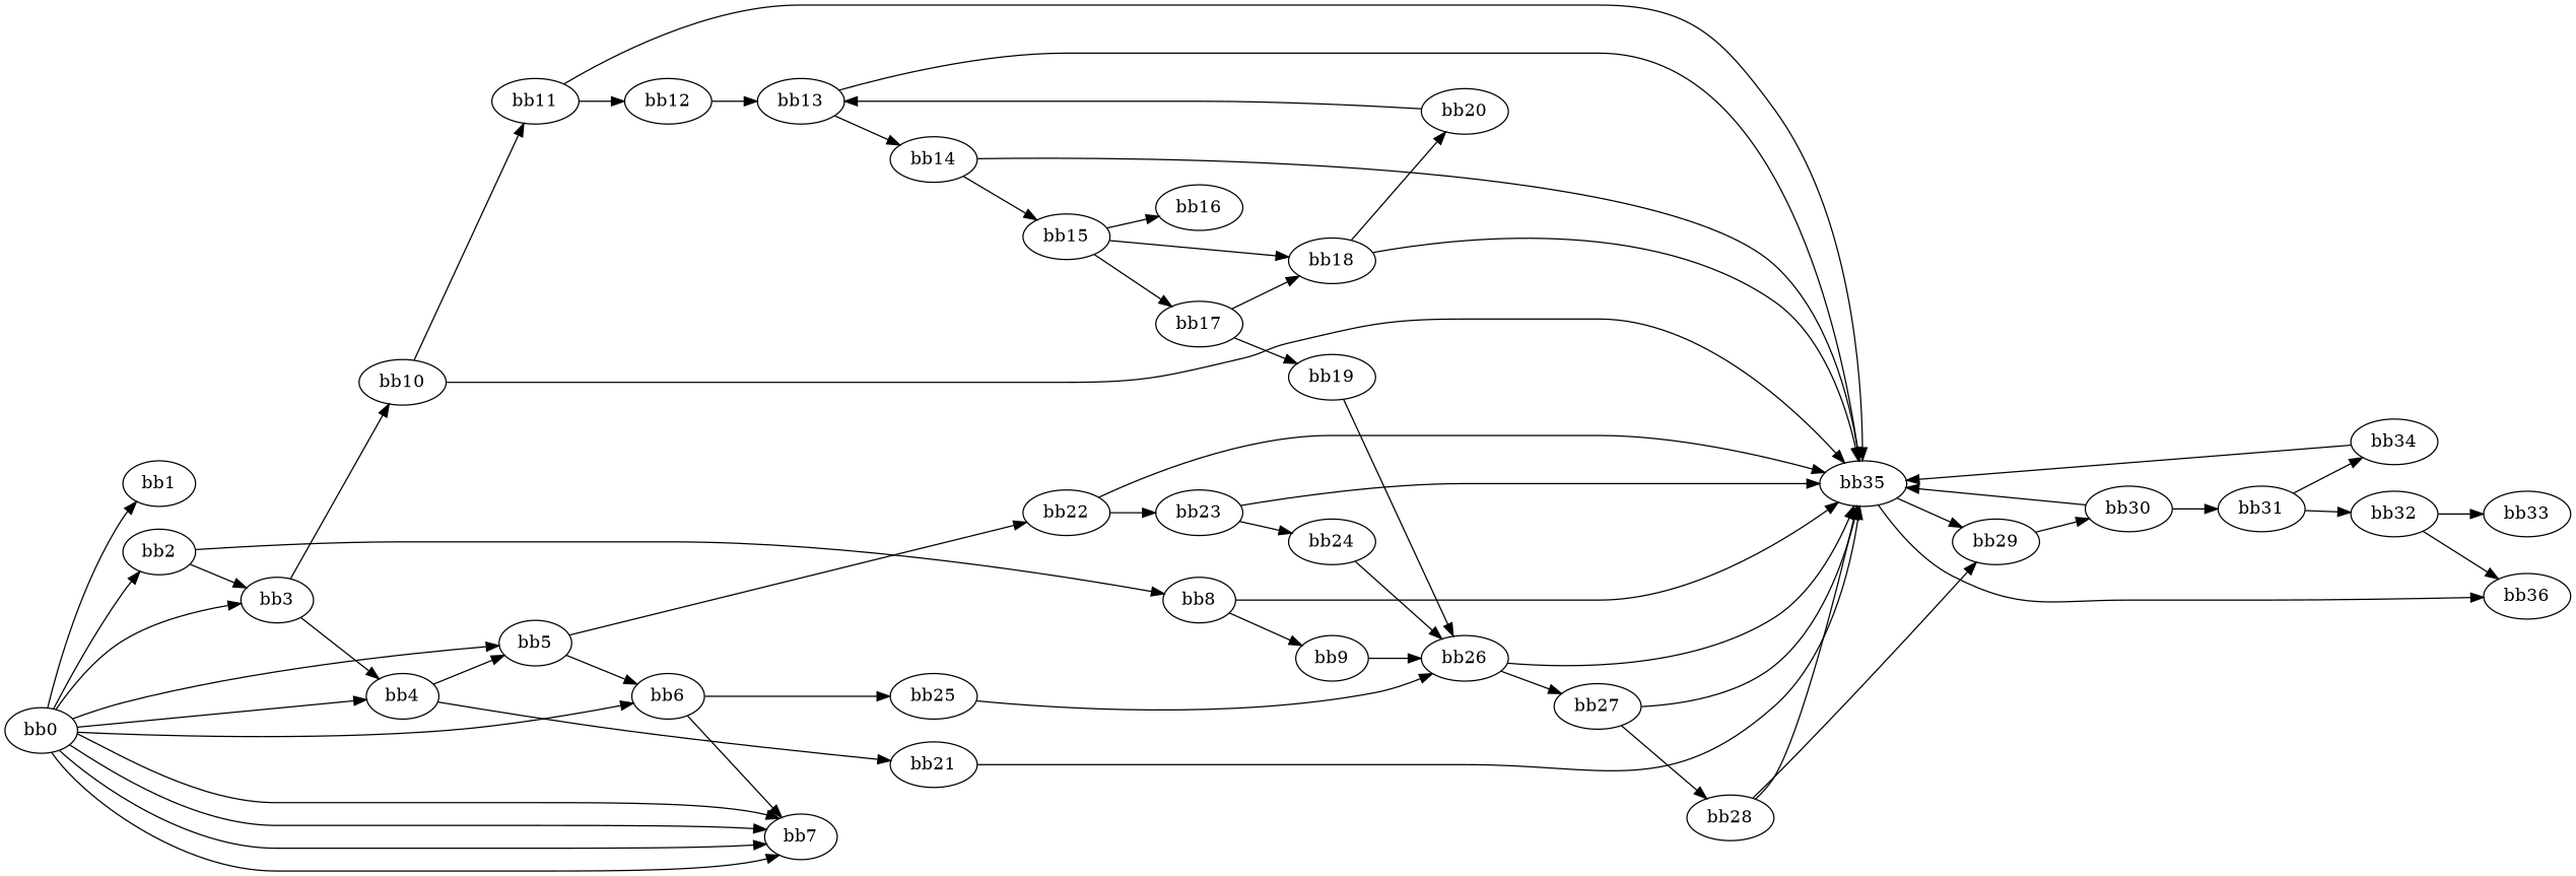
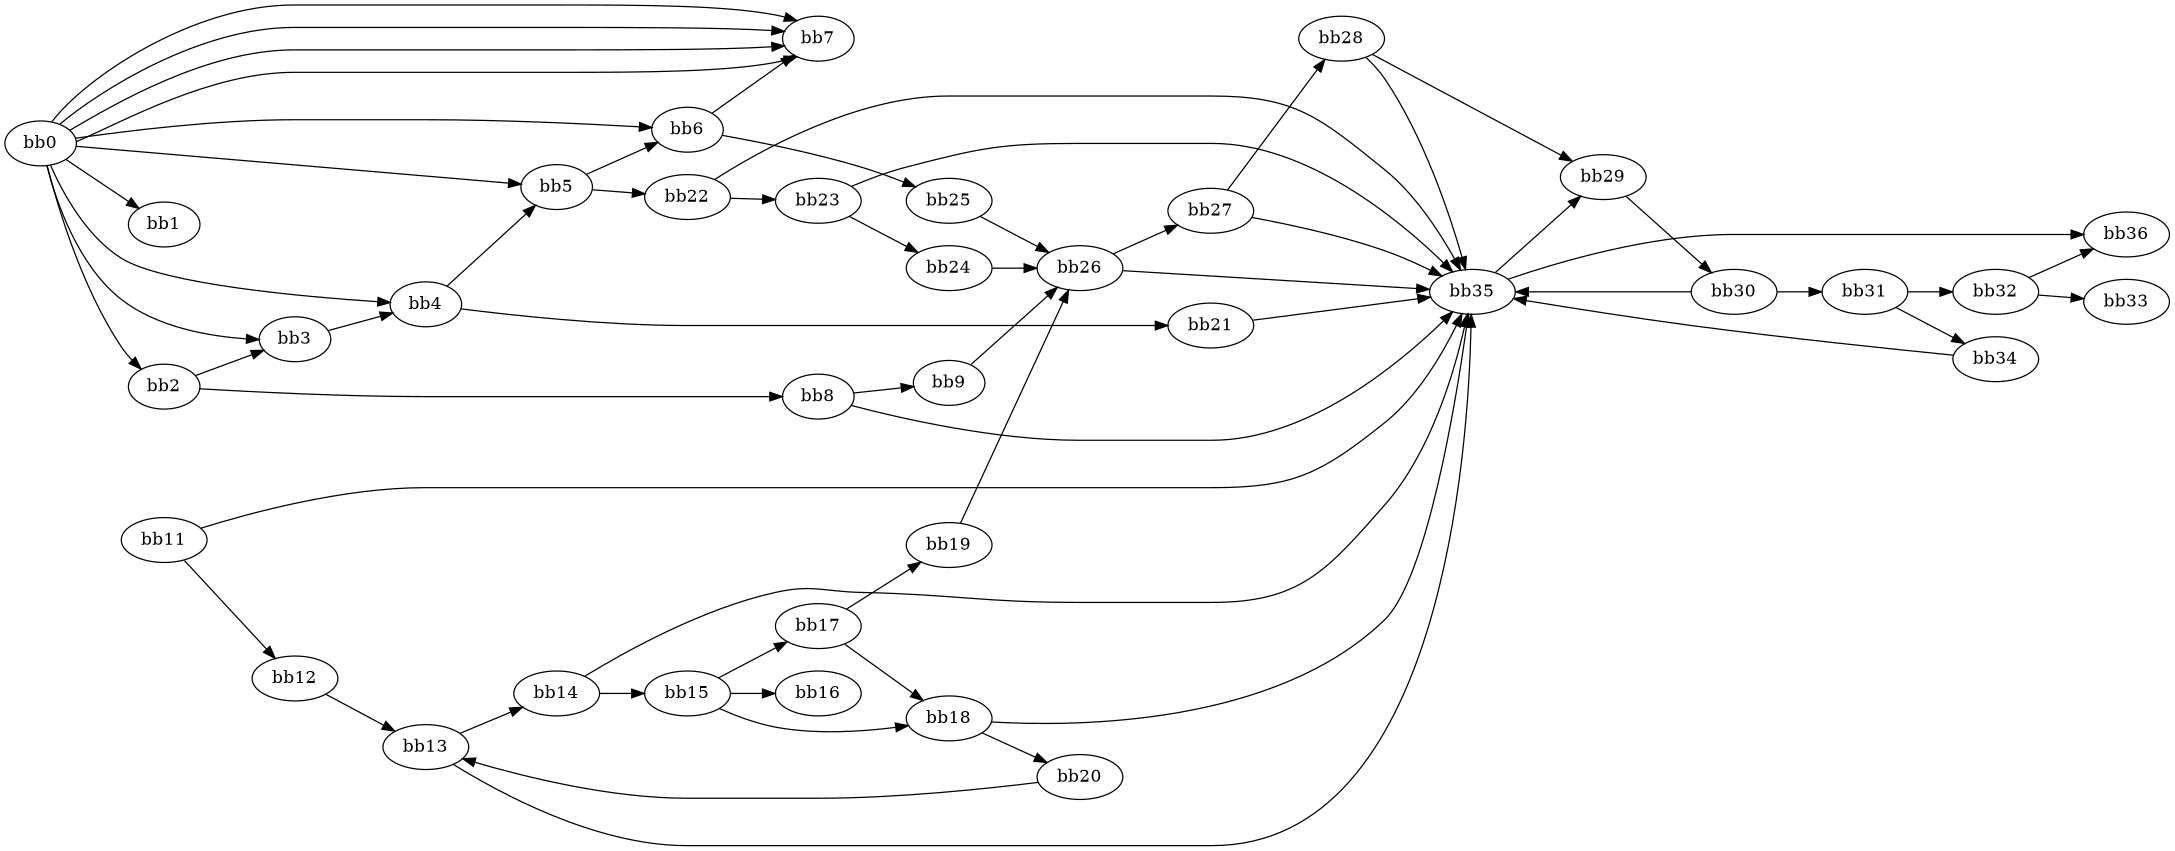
  digraph {
    rankdir=LR
    n1 [label="bb0\l"]
    n2 [label="bb1\l"]
    n3 [label="bb2\l"]
    n4 [label="bb3\l"]
    n5 [label="bb4\l"]
    n6 [label="bb5\l"]
    n7 [label="bb6\l"]
    n8 [label="bb7\l"]
    n9 [label="bb8\l"]
-   n10 [label="bb10\l"]
    n11 [label="bb21\l"]
    n12 [label="bb22\l"]
    n13 [label="bb25\l"]
    n14 [label="bb9\l"]
    n15 [label="bb35\l"]
    n16 [label="bb11\l"]
    n17 [label="bb23\l"]
    n18 [label="bb26\l"]
    n19 [label="bb27\l"]
    n20 [label="bb29\l"]
    n21 [label="bb36\l"]
    n22 [label="bb12\l"]
    n23 [label="bb13\l"]
    n24 [label="bb14\l"]
    n25 [label="bb15\l"]
    n26 [label="bb16\l"]
    n27 [label="bb17\l"]
    n28 [label="bb18\l"]
    n29 [label="bb19\l"]
    n30 [label="bb20\l"]
    n31 [label="bb24\l"]
    n32 [label="bb28\l"]
    n33 [label="bb30\l"]
    n34 [label="bb31\l"]
    n35 [label="bb32\l"]
    n36 [label="bb34\l"]
    n37 [label="bb33\l"]
    n1 -> n2
    n1 -> n3
    n1 -> n4
    n1 -> n5
    n1 -> n6
    n1 -> n7
    n1 -> n8
    n1 -> n8
    n1 -> n8
    n1 -> n8
    n3 -> n4
    n3 -> n9
    n4 -> n5
-   n4 -> n10
    n5 -> n6
    n5 -> n11
    n6 -> n7
    n6 -> n12
    n7 -> n8
    n7 -> n13
    n9 -> n14
    n9 -> n15
-   n10 -> n15
-   n10 -> n16
    n11 -> n15
    n12 -> n15
    n12 -> n17
    n13 -> n18
    n14 -> n18
    n15 -> n20
    n15 -> n21
    n16 -> n15
    n16 -> n22
    n17 -> n15
    n17 -> n31
    n18 -> n15
    n18 -> n19
    n19 -> n15
    n19 -> n32
    n20 -> n33
    n22 -> n23
    n23 -> n15
    n23 -> n24
    n24 -> n15
    n24 -> n25
    n25 -> n26
    n25 -> n27
    n25 -> n28
    n27 -> n28
    n27 -> n29
    n28 -> n15
    n28 -> n30
    n29 -> n18
    n30 -> n23
    n31 -> n18
    n32 -> n15
    n32 -> n20
    n33 -> n15
    n33 -> n34
    n34 -> n35
    n34 -> n36
    n35 -> n21
    n35 -> n37
    n36 -> n15
  }
